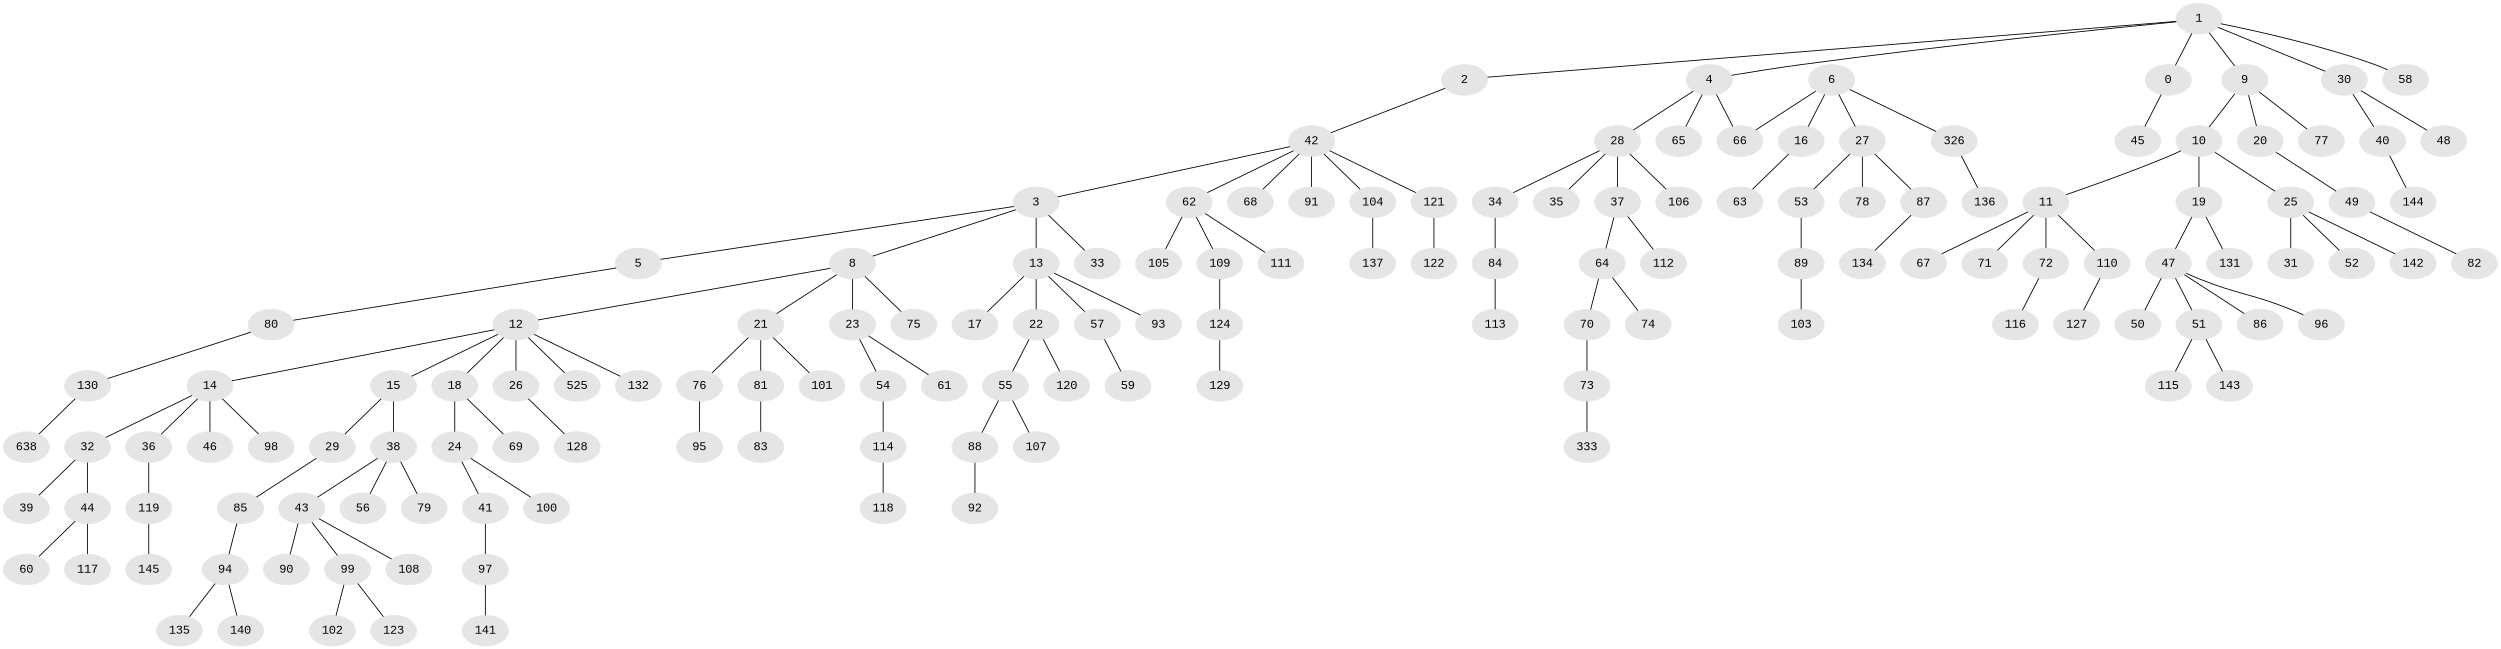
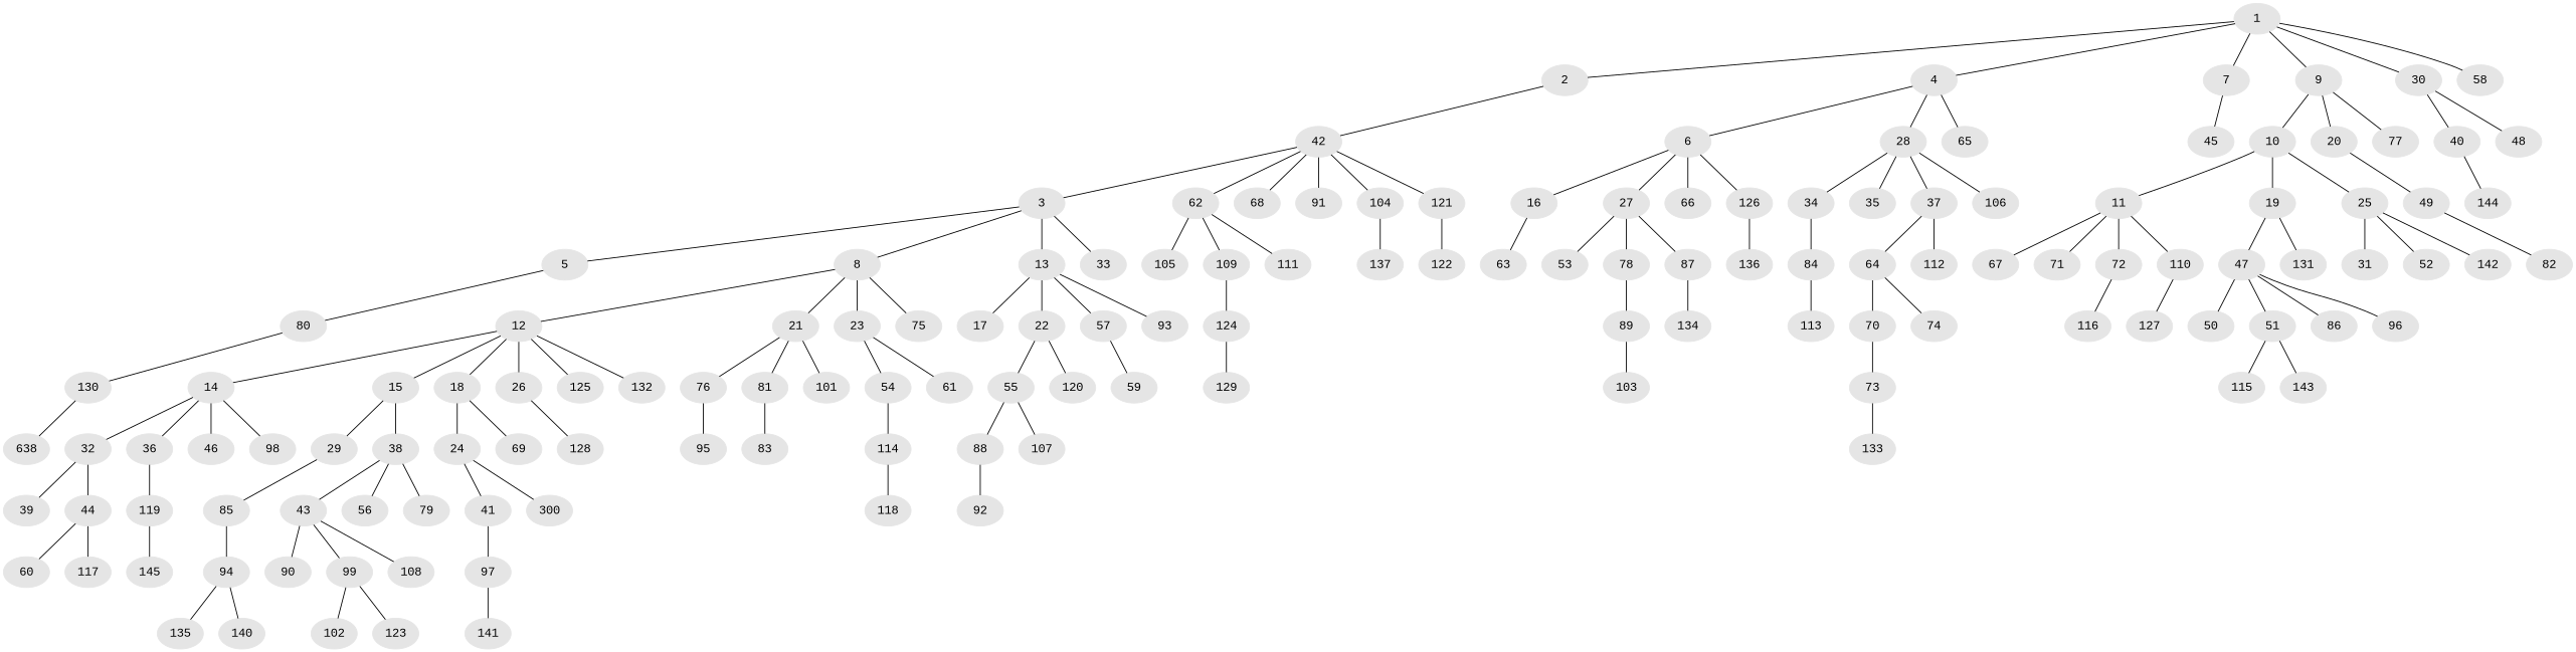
  graph {
    fontname="Liberation Mono"
    node [color=gray90 fontname="Liberation Mono" style=filled]
    edge [fontname="Liberation Mono"]
    1
    2
    4
-   7 [label=0]
+   7
    9
    30
    58
    42
    6
    28
    65
    45
    10
    20
    77
    40
    48
    3
    5
    8
    13
    33
    62
    68
    91
    104
    121
    80
    12
    21
    23
    75
    17
    22
    57
    93
    16
    27
    66
-   126 [label=326]
+   126
    34
    35
    37
    106
    130
    63
    53
    78
    87
    136
    14
    15
    18
    26
-   125 [label=525]
+   125
    132
    76
    81
    101
    54
    61
    11
    19
    25
    49
    67
    71
    72
    110
    47
    131
    31
    52
    142
    116
    127
    32
    36
    46
    98
    29
    38
    24
    69
    128
    55
    120
    59
    39
    44
    119
    85
    43
    56
    79
    41
-   100
+   100 [label=300]
    50
    51
    86
    96
    82
    95
    83
    88
    107
    114
    97
    89
    134
    84
    64
    112
    94
    144
    60
    117
    113
    145
    70
    74
    90
    99
    108
    141
    105
    109
    111
    137
    122
    102
    123
    115
    143
    103
    118
    92
    124
    73
-   133 [label=333]
+   133
    n141 [label=638]
    135
    140
    129
    1 -- 2
    1 -- 4
    1 -- 7
    1 -- 9
    1 -- 30
    1 -- 58
    2 -- 42
-   4 -- 66
+   4 -- 6
    4 -- 28
    4 -- 65
    7 -- 45
    9 -- 10
    9 -- 20
    9 -- 77
    30 -- 40
    30 -- 48
    42 -- 3
    42 -- 62
    42 -- 68
    42 -- 91
    42 -- 104
    42 -- 121
    6 -- 16
    6 -- 27
    6 -- 66
    6 -- 126
    28 -- 34
    28 -- 35
    28 -- 37
    28 -- 106
    10 -- 11
    10 -- 19
    10 -- 25
    20 -- 49
    40 -- 144
    3 -- 5
    3 -- 8
    3 -- 13
    3 -- 33
    5 -- 80
    8 -- 12
    8 -- 21
    8 -- 23
    8 -- 75
    13 -- 17
    13 -- 22
    13 -- 57
    13 -- 93
    62 -- 105
    62 -- 109
    62 -- 111
    104 -- 137
    121 -- 122
    80 -- 130
    12 -- 14
    12 -- 15
    12 -- 18
    12 -- 26
    12 -- 125
    12 -- 132
    21 -- 76
    21 -- 81
    21 -- 101
    23 -- 54
    23 -- 61
    22 -- 55
    22 -- 120
    57 -- 59
    16 -- 63
    27 -- 53
    27 -- 78
    27 -- 87
    126 -- 136
    34 -- 84
    37 -- 64
    37 -- 112
    130 -- n141
-   53 -- 89
+   78 -- 89
    87 -- 134
    14 -- 32
    14 -- 36
    14 -- 46
    14 -- 98
    15 -- 29
    15 -- 38
    18 -- 24
    18 -- 69
    26 -- 128
    76 -- 95
    81 -- 83
    54 -- 114
    11 -- 67
    11 -- 71
    11 -- 72
    11 -- 110
    19 -- 47
    19 -- 131
    25 -- 31
    25 -- 52
    25 -- 142
    49 -- 82
    72 -- 116
    110 -- 127
    47 -- 50
    47 -- 51
    47 -- 86
    47 -- 96
    32 -- 39
    32 -- 44
    36 -- 119
    29 -- 85
    38 -- 43
    38 -- 56
    38 -- 79
    24 -- 41
    24 -- 100
    55 -- 88
    55 -- 107
    44 -- 60
    44 -- 117
    119 -- 145
    85 -- 94
    43 -- 90
    43 -- 99
    43 -- 108
    41 -- 97
    51 -- 115
    51 -- 143
    88 -- 92
    114 -- 118
    97 -- 141
    89 -- 103
    84 -- 113
    64 -- 70
    64 -- 74
    94 -- 135
    94 -- 140
    70 -- 73
    99 -- 102
    99 -- 123
    109 -- 124
    124 -- 129
    73 -- 133
  }
